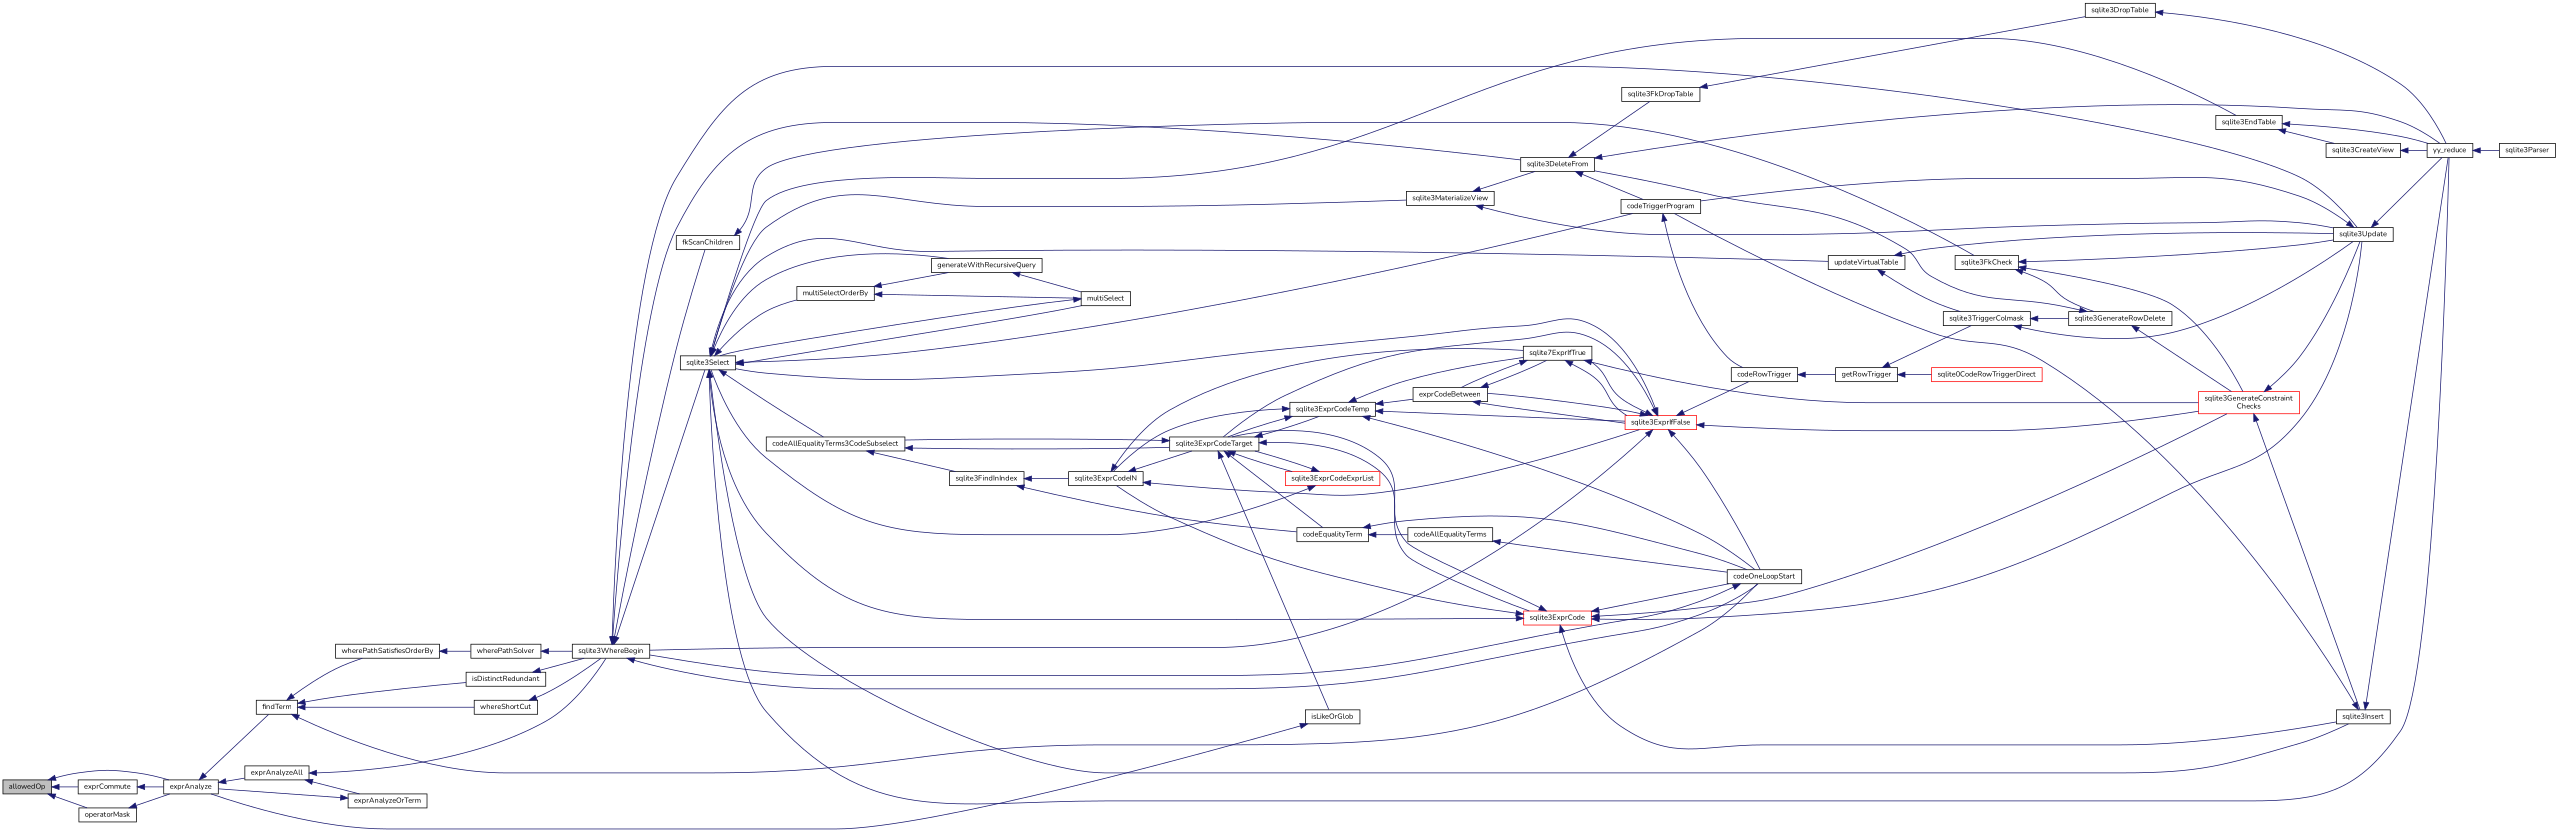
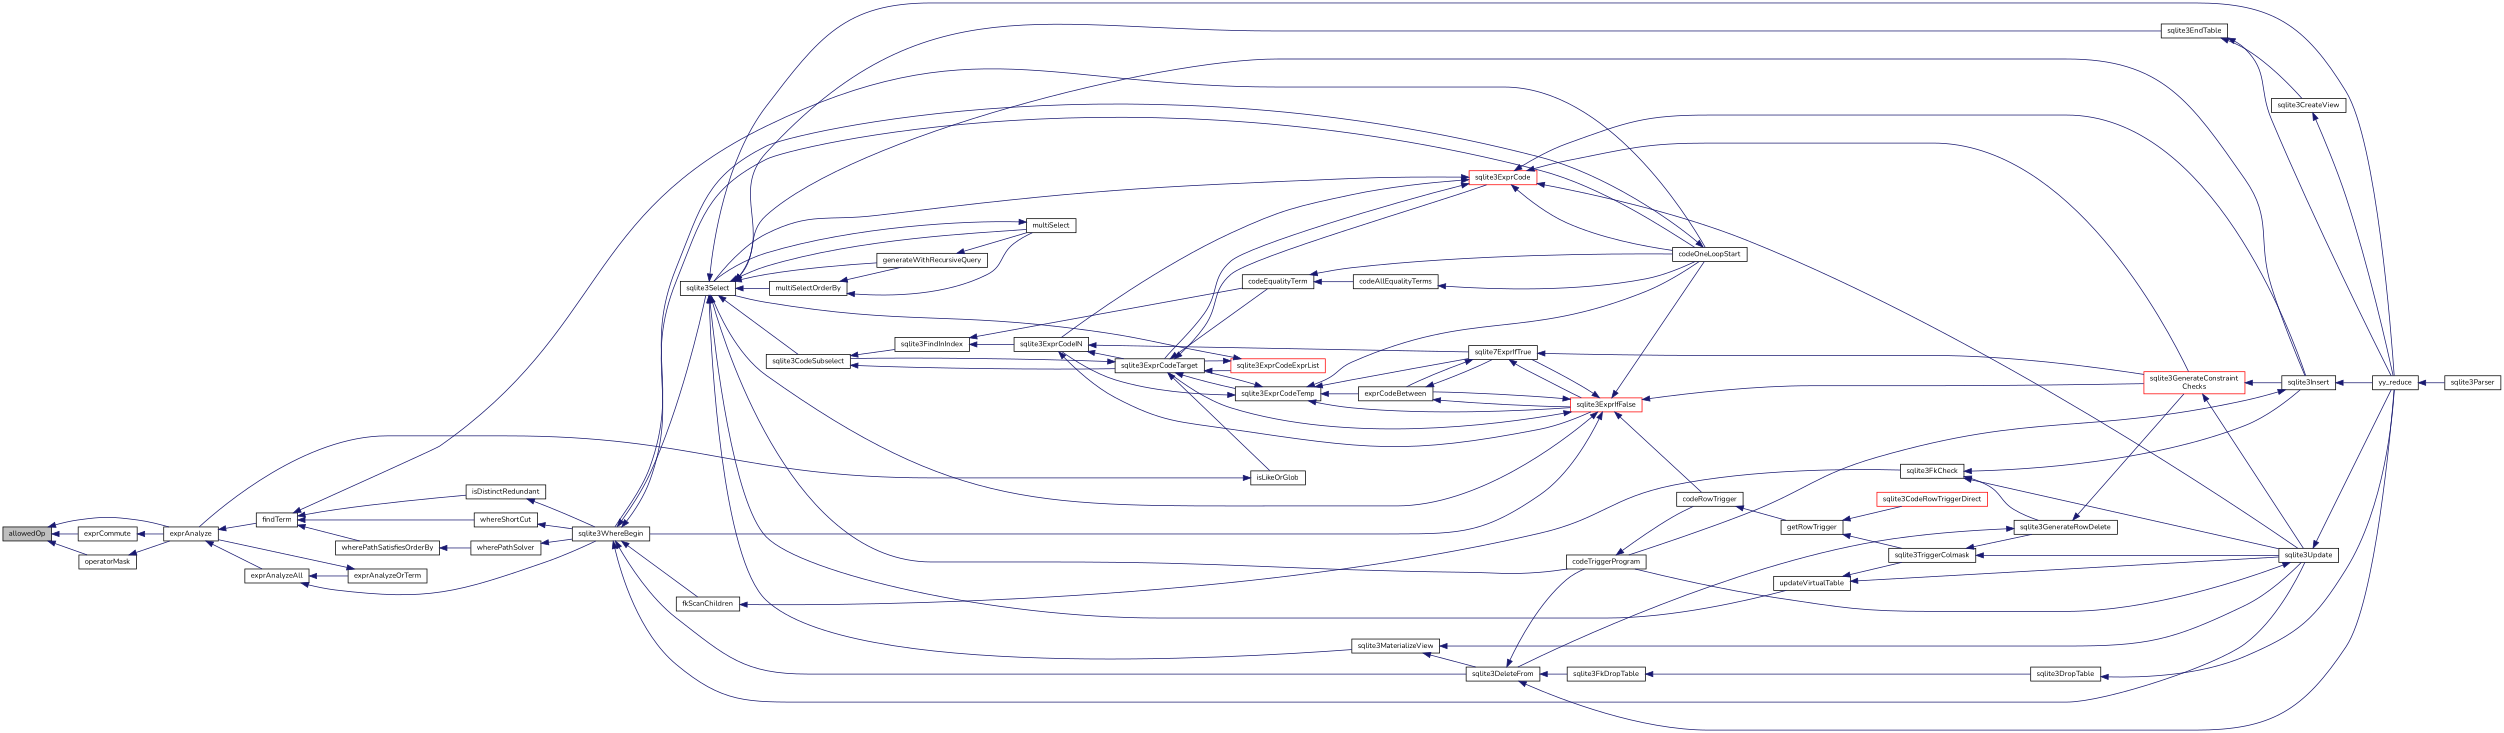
  digraph {
    fontname=Nunito
    rankdir=LR
    node [color=black fillcolor=white fontname=Nunito fontsize=10 shape=record style=filled]
    edge [color=midnightblue dir=back fontname=Nunito fontsize=10 labelfontname=FreeSans labelfontsize=10 style=solid]
    n1 [fillcolor=grey75 fontcolor=black height=0.2 label=allowedOp width=0.4]
    n2 [height=0.2 label=exprCommute width=0.4]
    n3 [height=0.2 label=exprAnalyze width=0.4]
    n4 [height=0.2 label=operatorMask width=0.4]
    n5 [height=0.2 label=findTerm width=0.4]
    n6 [height=0.2 label=exprAnalyzeAll width=0.4]
    n7 [height=0.2 label=exprAnalyzeOrTerm width=0.4]
    n8 [height=0.2 label=isDistinctRedundant width=0.4]
    n9 [height=0.2 label=codeOneLoopStart width=0.4]
    n10 [height=0.2 label=wherePathSatisfiesOrderBy width=0.4]
    n11 [height=0.2 label=whereShortCut width=0.4]
    n12 [height=0.2 label=sqlite3WhereBegin width=0.4]
    n13 [height=0.2 label=wherePathSolver width=0.4]
    n14 [height=0.2 label=sqlite3DeleteFrom width=0.4]
    n15 [height=0.2 label=sqlite3Update width=0.4]
    n16 [height=0.2 label=fkScanChildren width=0.4]
    n17 [height=0.2 label=sqlite3Select width=0.4]
    n18 [height=0.2 label=sqlite3FkDropTable width=0.4]
    n19 [height=0.2 label=yy_reduce width=0.4]
    n20 [height=0.2 label=codeTriggerProgram width=0.4]
    n21 [height=0.2 label=sqlite3FkCheck width=0.4]
    n22 [height=0.2 label=sqlite3Insert width=0.4]
-   n23 [height=0.2 label=codeAllEqualityTerms3CodeSubselect width=0.4]
+   n23 [height=0.2 label=sqlite3CodeSubselect width=0.4]
    n24 [height=0.2 label=sqlite3EndTable width=0.4]
    n25 [height=0.2 label=sqlite3MaterializeView width=0.4]
    n26 [height=0.2 label=generateWithRecursiveQuery width=0.4]
    n27 [height=0.2 label=multiSelect width=0.4]
    n28 [height=0.2 label=multiSelectOrderBy width=0.4]
    n29 [height=0.2 label=updateVirtualTable width=0.4]
    n30 [height=0.2 label=sqlite3DropTable width=0.4]
    n31 [height=0.2 label=sqlite3Parser width=0.4]
    n32 [height=0.2 label=codeRowTrigger width=0.4]
    n33 [height=0.2 label=getRowTrigger width=0.4]
-   n34 [color=red height=0.2 label=sqlite0CodeRowTriggerDirect width=0.4]
+   n34 [color=red height=0.2 label=sqlite3CodeRowTriggerDirect width=0.4]
    n35 [height=0.2 label=sqlite3TriggerColmask width=0.4]
    n36 [height=0.2 label=sqlite3GenerateRowDelete width=0.4]
    n37 [color=red height=0.2 label="sqlite3GenerateConstraint\lChecks" width=0.4]
    n38 [height=0.2 label=sqlite3FindInIndex width=0.4]
    n39 [height=0.2 label=sqlite3ExprCodeTarget width=0.4]
    n40 [height=0.2 label=sqlite3CreateView width=0.4]
    n41 [height=0.2 label=sqlite3ExprCodeIN width=0.4]
    n42 [height=0.2 label=codeEqualityTerm width=0.4]
    n43 [height=0.2 label=sqlite3ExprCodeTemp width=0.4]
    n44 [color=red height=0.2 label=sqlite3ExprCode width=0.4]
    n45 [color=red height=0.2 label=sqlite3ExprCodeExprList width=0.4]
    n46 [height=0.2 label=isLikeOrGlob width=0.4]
    n47 [height=0.2 label=sqlite7ExprIfTrue width=0.4]
    n48 [color=red height=0.2 label=sqlite3ExprIfFalse width=0.4]
    n49 [height=0.2 label=codeAllEqualityTerms width=0.4]
    n50 [height=0.2 label=exprCodeBetween width=0.4]
    n1 -> n2
    n1 -> n3
    n1 -> n4
    n2 -> n3
    n3 -> n5
    n3 -> n6
    n4 -> n3
    n5 -> n8
    n5 -> n9
    n5 -> n10
    n5 -> n11
    n6 -> n7
    n6 -> n12
    n7 -> n3
    n8 -> n12
    n9 -> n12
    n10 -> n13
    n11 -> n12
    n12 -> n9
    n12 -> n14
    n12 -> n15
    n12 -> n16
    n12 -> n17
    n13 -> n12
    n14 -> n18
    n14 -> n19
    n14 -> n20
    n15 -> n19
    n15 -> n20
    n16 -> n21
    n17 -> n19
    n17 -> n20
    n17 -> n22
    n17 -> n23
    n17 -> n24
    n17 -> n25
    n17 -> n26
    n17 -> n27
    n17 -> n28
    n17 -> n29
    n18 -> n30
    n19 -> n31
    n20 -> n32
    n21 -> n15
-   n21 -> n37
+   n21 -> n22
    n21 -> n36
    n22 -> n19
    n22 -> n20
    n23 -> n38
    n23 -> n39
    n24 -> n19
    n24 -> n40
    n25 -> n14
    n25 -> n15
    n26 -> n27
    n27 -> n17
    n28 -> n26
    n28 -> n27
    n29 -> n15
    n29 -> n35
    n30 -> n19
    n32 -> n33
    n33 -> n34
    n33 -> n35
    n35 -> n15
    n35 -> n36
    n36 -> n14
    n36 -> n37
    n37 -> n15
    n37 -> n22
    n38 -> n41
    n38 -> n42
    n39 -> n23
    n39 -> n42
    n39 -> n43
    n39 -> n44
    n39 -> n45
    n39 -> n46
    n40 -> n19
    n41 -> n39
    n41 -> n47
    n41 -> n48
    n42 -> n9
    n42 -> n49
    n43 -> n9
    n43 -> n39
    n43 -> n41
    n43 -> n47
    n43 -> n48
    n43 -> n50
    n44 -> n9
    n44 -> n15
    n44 -> n17
    n44 -> n22
    n44 -> n37
    n44 -> n39
    n44 -> n41
    n45 -> n17
    n45 -> n39
    n46 -> n3
    n47 -> n37
    n47 -> n48
    n47 -> n50
    n48 -> n9
    n48 -> n12
    n48 -> n17
    n48 -> n32
    n48 -> n37
    n48 -> n39
    n48 -> n47
    n48 -> n50
    n49 -> n9
    n50 -> n47
    n50 -> n48
  }
